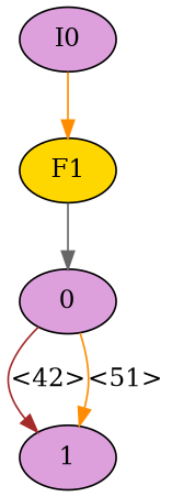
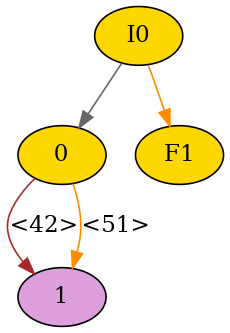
  digraph {
    vcsn_context=lao_z
    node [fillcolor=plum style=filled]
    edge [color=darkorange]
-   0
+   0 [fillcolor=gold]
    1
    F1 [fillcolor=gold]
-   I0
+   I0 [fillcolor=gold]
    0 -> 1 [color=brown label="<42>"]
    0 -> 1 [label="<51>"]
-   F1 -> 0 [color=gray40]
+   I0 -> 0 [color=gray40]
    I0 -> F1
  }
